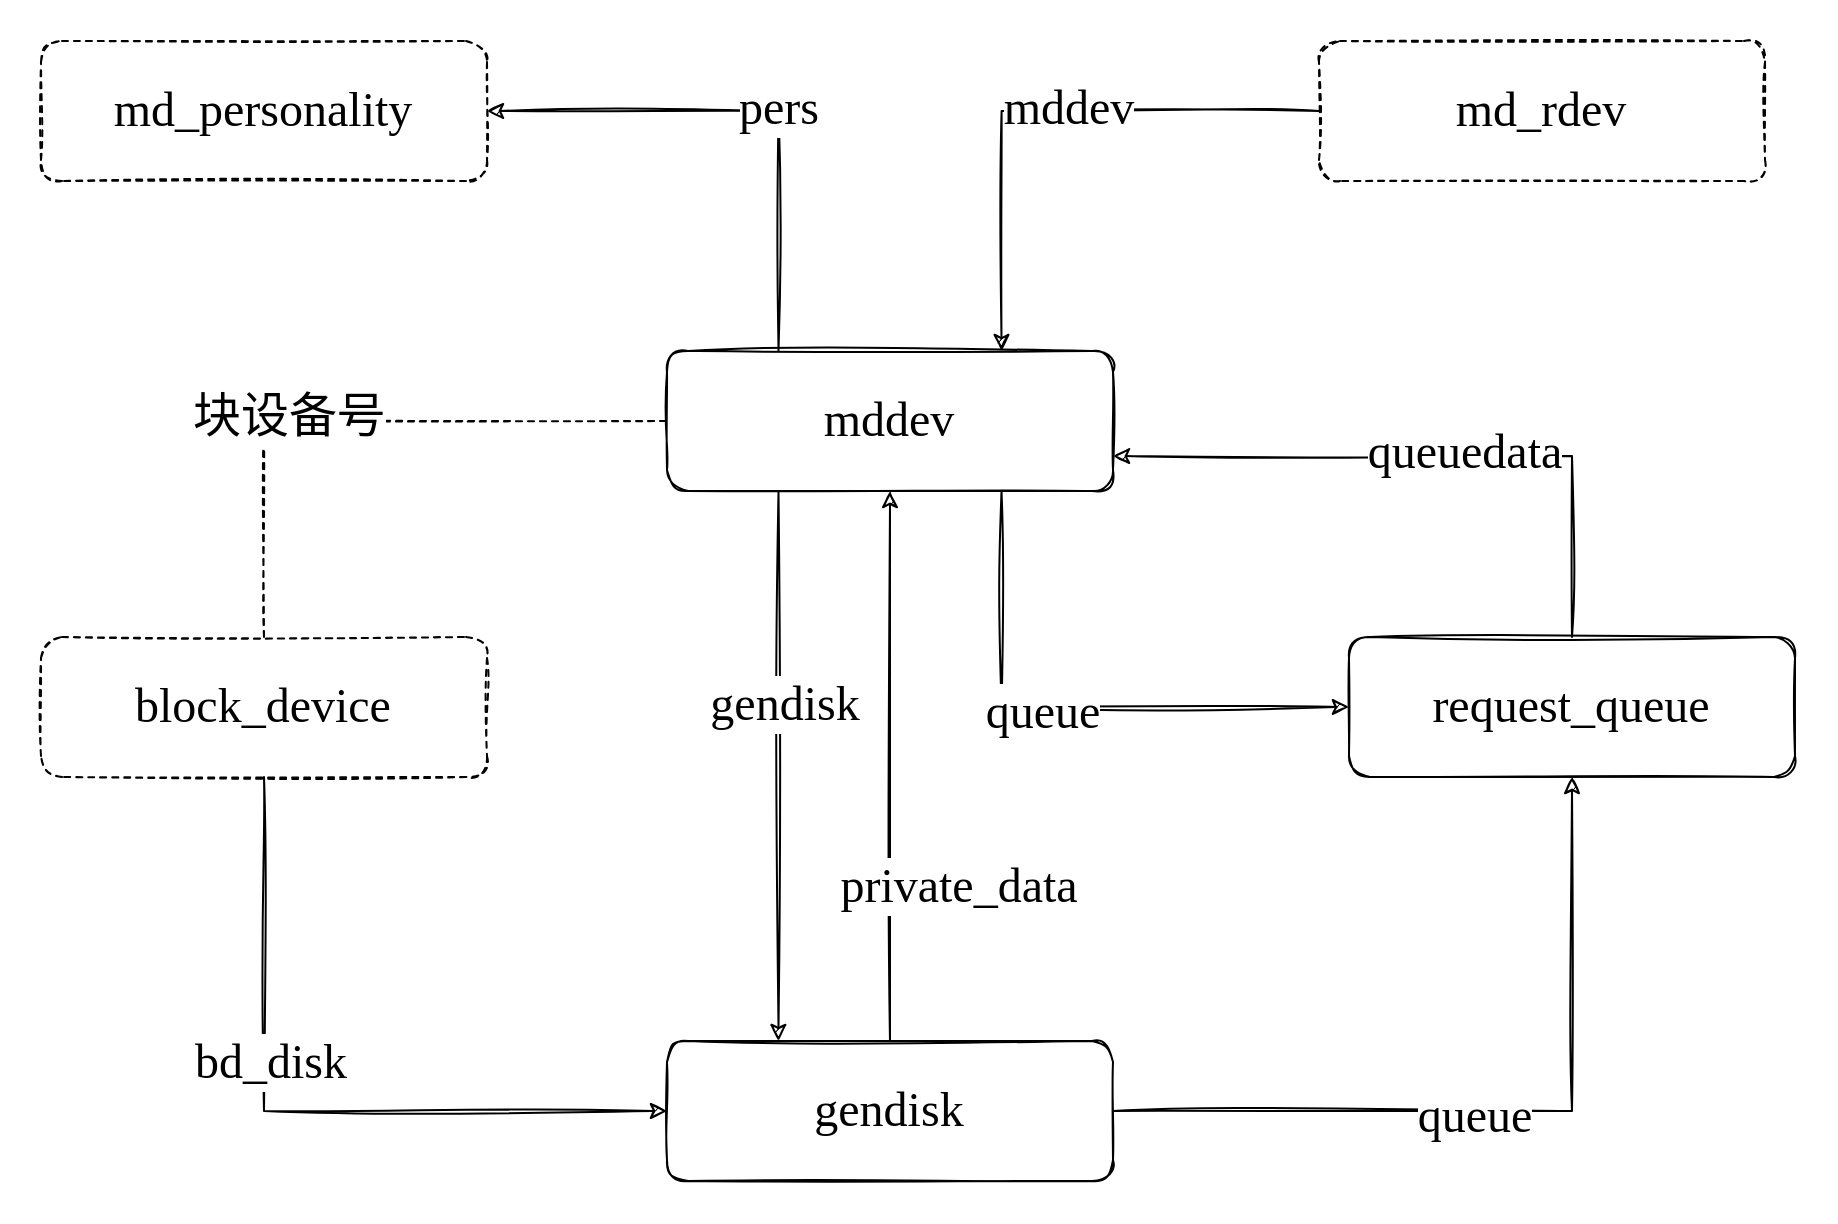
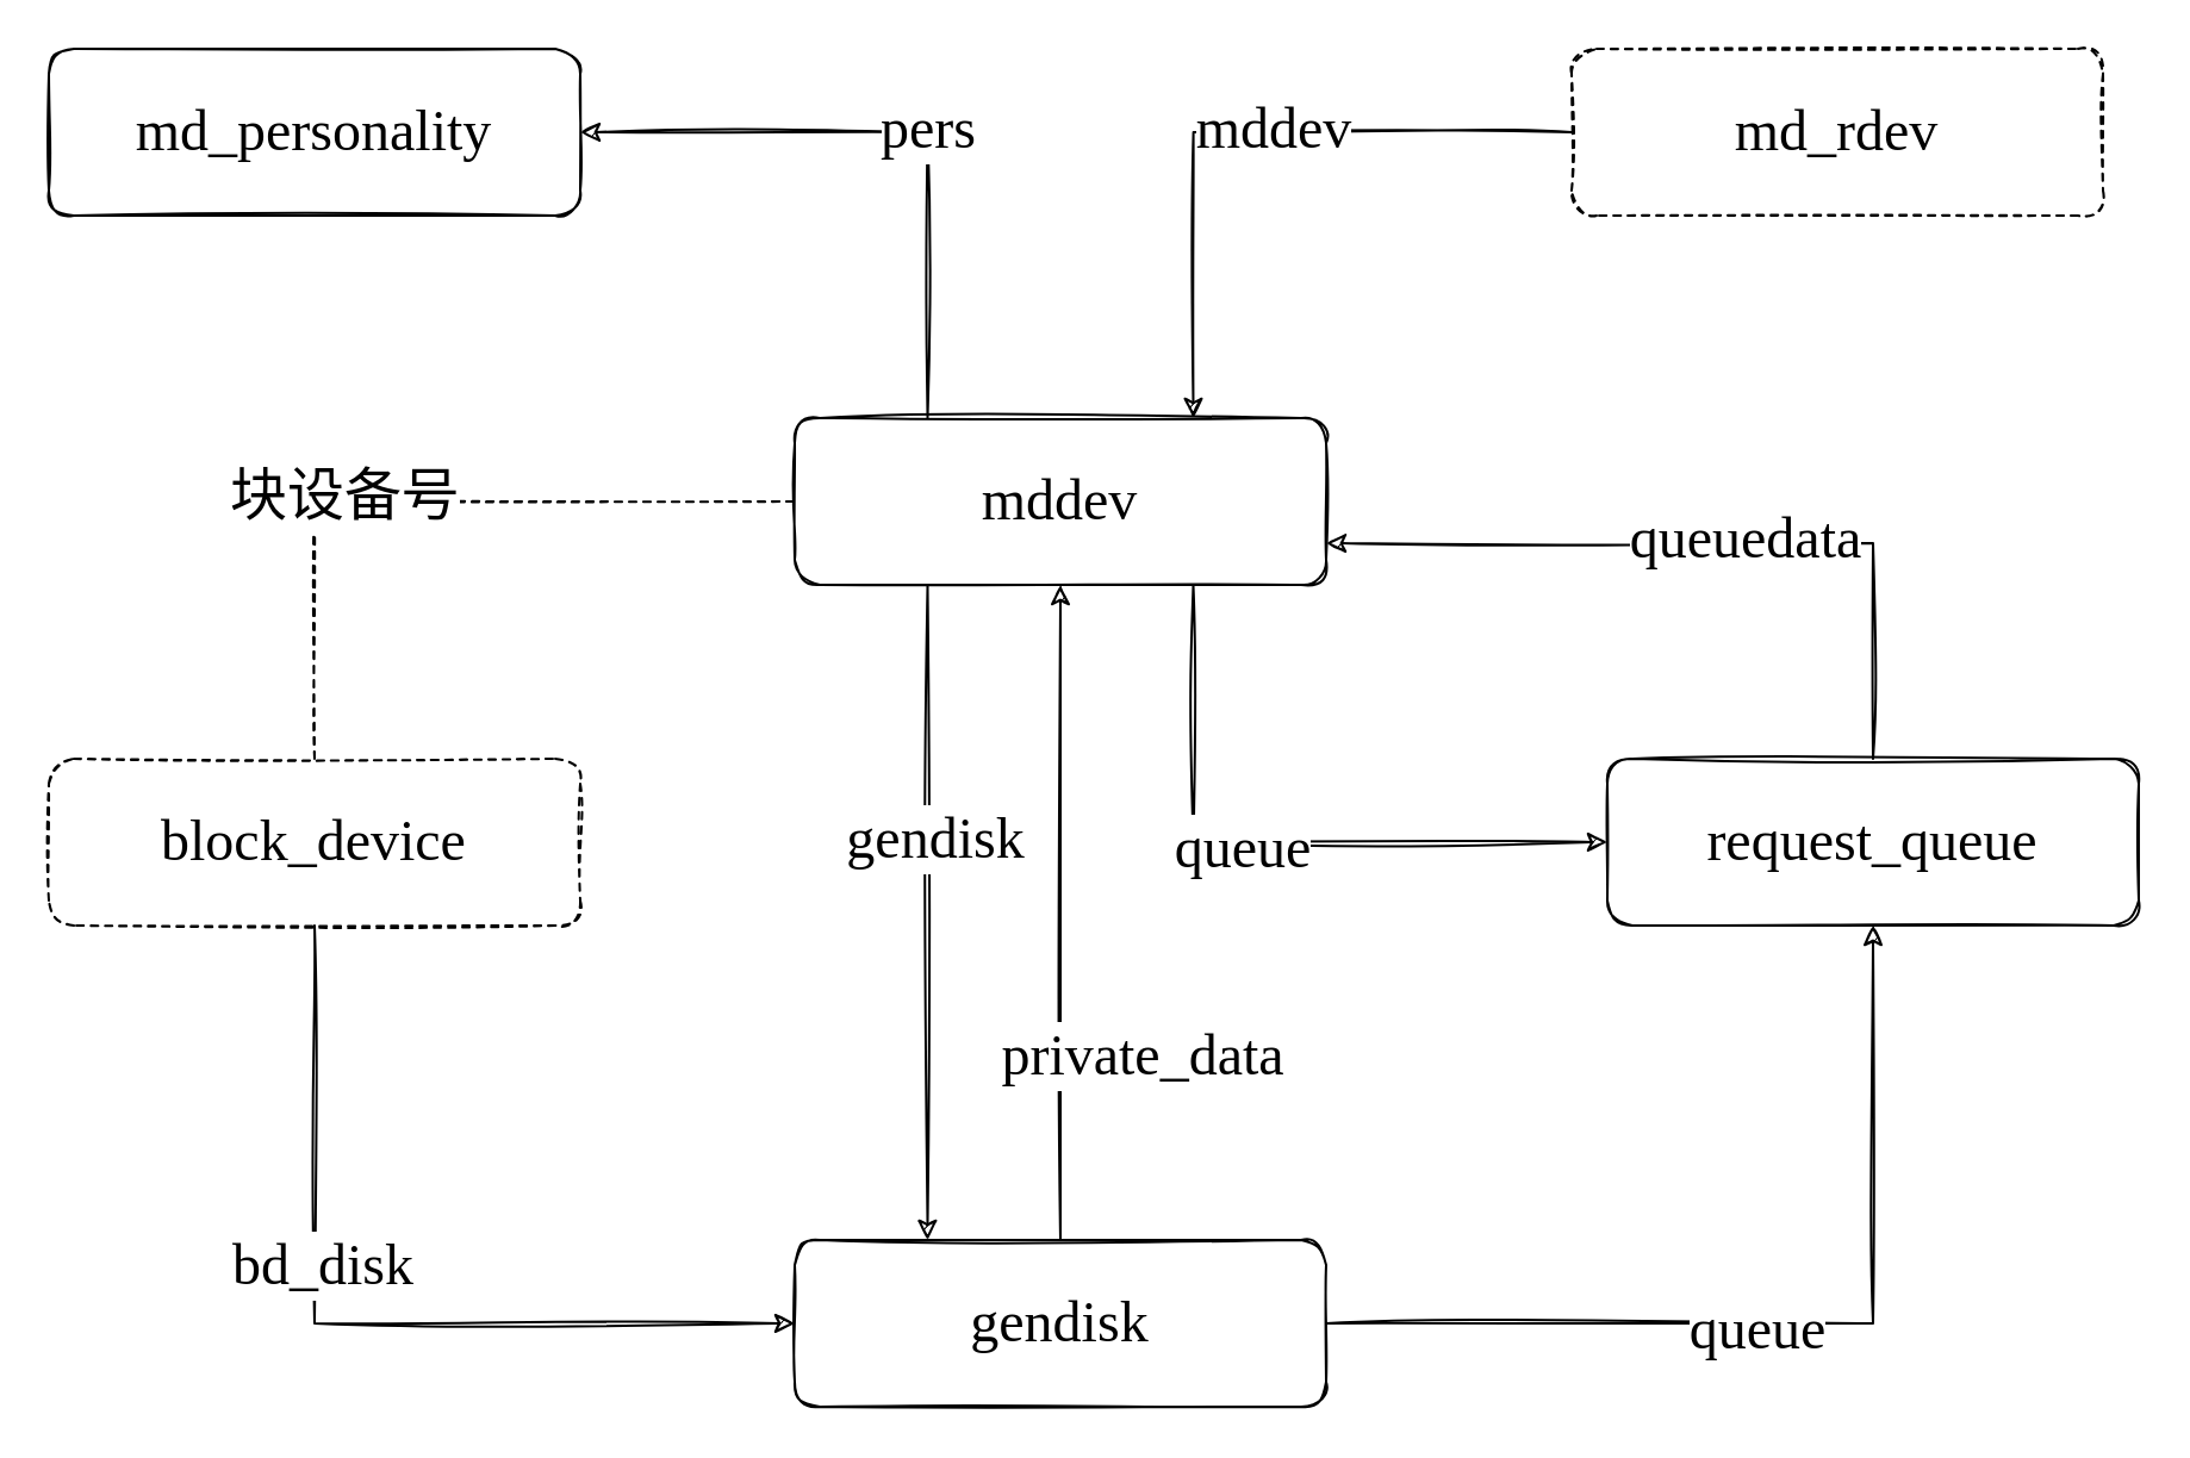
  <mxCell id="0" />
  <mxCell id="1" parent="0" />
  <mxCell id="2" value="mddev" style="rounded=1;whiteSpace=wrap;html=1;shadow=0;glass=0;sketch=1;fontFamily=Comic Sans MS;fontSize=24;" parent="1" vertex="1"><mxGeometry x="333" y="175" width="223" height="70" as="geometry" /></mxCell>
  <mxCell id="3" value="gendisk" style="rounded=1;whiteSpace=wrap;html=1;shadow=0;glass=0;sketch=1;fontFamily=Comic Sans MS;fontSize=24;" parent="1" vertex="1"><mxGeometry x="333" y="520" width="223" height="70" as="geometry" /></mxCell>
  <mxCell id="4" value="request_queue" style="rounded=1;whiteSpace=wrap;html=1;shadow=0;glass=0;sketch=1;fontFamily=Comic Sans MS;fontSize=24;" parent="1" vertex="1"><mxGeometry x="674" y="318" width="223" height="70" as="geometry" /></mxCell>
  <mxCell id="5" value="" style="endArrow=classic;html=1;rounded=0;sketch=1;fontFamily=Comic Sans MS;fontSize=24;entryX=0.5;entryY=1;entryDx=0;entryDy=0;exitX=0.5;exitY=0;exitDx=0;exitDy=0;" parent="1" source="3" target="2" edge="1"><mxGeometry width="50" height="50" relative="1" as="geometry"><mxPoint x="276" y="329" as="sourcePoint" /><mxPoint x="326" y="279" as="targetPoint" /></mxGeometry></mxCell>
  <mxCell id="6" value="private_data" style="edgeLabel;html=1;align=center;verticalAlign=middle;resizable=0;points=[];fontSize=24;fontFamily=Comic Sans MS;" parent="5" vertex="1" connectable="0"><mxGeometry x="-0.204" y="1" relative="1" as="geometry"><mxPoint x="35" y="31" as="offset" /></mxGeometry></mxCell>
  <mxCell id="7" value="" style="endArrow=classic;html=1;rounded=0;sketch=1;fontFamily=Comic Sans MS;fontSize=24;entryX=0.25;entryY=0;entryDx=0;entryDy=0;exitX=0.25;exitY=1;exitDx=0;exitDy=0;" parent="1" source="2" target="3" edge="1"><mxGeometry width="50" height="50" relative="1" as="geometry"><mxPoint x="233" y="345" as="sourcePoint" /><mxPoint x="283" y="295" as="targetPoint" /></mxGeometry></mxCell>
  <mxCell id="8" value="gendisk" style="edgeLabel;html=1;align=center;verticalAlign=middle;resizable=0;points=[];fontSize=24;fontFamily=Comic Sans MS;" parent="7" vertex="1" connectable="0"><mxGeometry x="-0.227" y="3" relative="1" as="geometry"><mxPoint as="offset" /></mxGeometry></mxCell>
  <mxCell id="9" value="" style="endArrow=classic;html=1;rounded=0;sketch=1;fontFamily=Comic Sans MS;fontSize=24;entryX=0.5;entryY=1;entryDx=0;entryDy=0;exitX=1;exitY=0.5;exitDx=0;exitDy=0;edgeStyle=orthogonalEdgeStyle;" parent="1" source="3" target="4" edge="1"><mxGeometry width="50" height="50" relative="1" as="geometry"><mxPoint x="773" y="442" as="sourcePoint" /><mxPoint x="823" y="392" as="targetPoint" /></mxGeometry></mxCell>
  <mxCell id="10" value="queue" style="edgeLabel;html=1;align=center;verticalAlign=middle;resizable=0;points=[];fontSize=24;fontFamily=Comic Sans MS;" parent="9" vertex="1" connectable="0"><mxGeometry x="-0.094" y="-2" relative="1" as="geometry"><mxPoint as="offset" /></mxGeometry></mxCell>
  <mxCell id="11" value="md_rdev" style="rounded=1;whiteSpace=wrap;html=1;shadow=0;glass=0;sketch=1;fontFamily=Comic Sans MS;fontSize=24;dashed=1;" vertex="1" parent="1"><mxGeometry x="659" y="20" width="223" height="70" as="geometry" /></mxCell>
  <mxCell id="12" value="block_device" style="rounded=1;whiteSpace=wrap;html=1;shadow=0;glass=0;sketch=1;fontFamily=Comic Sans MS;fontSize=24;dashed=1;" vertex="1" parent="1"><mxGeometry x="20" y="318" width="223" height="70" as="geometry" /></mxCell>
  <mxCell id="13" value="" style="endArrow=classic;html=1;rounded=0;sketch=1;fontFamily=Comic Sans MS;fontSize=24;entryX=0;entryY=0.5;entryDx=0;entryDy=0;exitX=0.5;exitY=1;exitDx=0;exitDy=0;edgeStyle=orthogonalEdgeStyle;" edge="1" parent="1" source="12" target="3"><mxGeometry width="50" height="50" relative="1" as="geometry"><mxPoint x="398.75" y="255" as="sourcePoint" /><mxPoint x="398.75" y="530" as="targetPoint" /></mxGeometry></mxCell>
  <mxCell id="14" value="bd_disk" style="edgeLabel;html=1;align=center;verticalAlign=middle;resizable=0;points=[];fontSize=24;fontFamily=Comic Sans MS;" vertex="1" connectable="0" parent="13"><mxGeometry x="-0.227" y="3" relative="1" as="geometry"><mxPoint as="offset" /></mxGeometry></mxCell>
  <mxCell id="15" value="" style="endArrow=classic;html=1;rounded=0;sketch=1;fontFamily=Comic Sans MS;fontSize=24;entryX=0;entryY=0.5;entryDx=0;entryDy=0;edgeStyle=orthogonalEdgeStyle;exitX=0.75;exitY=1;exitDx=0;exitDy=0;" edge="1" parent="1" source="2" target="4"><mxGeometry width="50" height="50" relative="1" as="geometry"><mxPoint x="566" y="274" as="sourcePoint" /><mxPoint x="780.5" y="398" as="targetPoint" /></mxGeometry></mxCell>
  <mxCell id="16" value="queue" style="edgeLabel;html=1;align=center;verticalAlign=middle;resizable=0;points=[];fontSize=24;fontFamily=Comic Sans MS;" vertex="1" connectable="0" parent="15"><mxGeometry x="-0.094" y="-2" relative="1" as="geometry"><mxPoint as="offset" /></mxGeometry></mxCell>
- <mxCell id="17" value="md_personality" style="rounded=1;whiteSpace=wrap;html=1;shadow=0;glass=0;sketch=1;fontFamily=Comic Sans MS;fontSize=24;dashed=1;" vertex="1" parent="1"><mxGeometry x="20" y="20" width="223" height="70" as="geometry" /></mxCell>
+ <mxCell id="17" value="md_personality" style="rounded=1;whiteSpace=wrap;html=1;shadow=0;glass=0;sketch=1;fontFamily=Comic Sans MS;fontSize=24;" vertex="1" parent="1"><mxGeometry x="20" y="20" width="223" height="70" as="geometry" /></mxCell>
  <mxCell id="18" value="" style="endArrow=classic;html=1;rounded=0;sketch=1;fontFamily=Comic Sans MS;fontSize=24;entryX=1;entryY=0.5;entryDx=0;entryDy=0;edgeStyle=orthogonalEdgeStyle;exitX=0.25;exitY=0;exitDx=0;exitDy=0;" edge="1" parent="1" source="2" target="17"><mxGeometry width="50" height="50" relative="1" as="geometry"><mxPoint x="510.25" y="255" as="sourcePoint" /><mxPoint x="669" y="363" as="targetPoint" /></mxGeometry></mxCell>
  <mxCell id="19" value="pers" style="edgeLabel;html=1;align=center;verticalAlign=middle;resizable=0;points=[];fontSize=24;fontFamily=Comic Sans MS;" vertex="1" connectable="0" parent="18"><mxGeometry x="-0.094" y="-2" relative="1" as="geometry"><mxPoint as="offset" /></mxGeometry></mxCell>
  <mxCell id="20" value="" style="endArrow=classic;html=1;rounded=0;sketch=1;fontFamily=Comic Sans MS;fontSize=24;entryX=1;entryY=0.75;entryDx=0;entryDy=0;edgeStyle=orthogonalEdgeStyle;exitX=0.5;exitY=0;exitDx=0;exitDy=0;" edge="1" parent="1" source="4" target="2"><mxGeometry width="50" height="50" relative="1" as="geometry"><mxPoint x="510.25" y="255" as="sourcePoint" /><mxPoint x="669" y="363" as="targetPoint" /></mxGeometry></mxCell>
  <mxCell id="21" value="queuedata" style="edgeLabel;html=1;align=center;verticalAlign=middle;resizable=0;points=[];fontSize=24;fontFamily=Comic Sans MS;" vertex="1" connectable="0" parent="20"><mxGeometry x="-0.094" y="-2" relative="1" as="geometry"><mxPoint as="offset" /></mxGeometry></mxCell>
  <mxCell id="22" value="" style="endArrow=none;html=1;rounded=0;sketch=1;fontFamily=Comic Sans MS;fontSize=24;entryX=0;entryY=0.5;entryDx=0;entryDy=0;exitX=0.5;exitY=0;exitDx=0;exitDy=0;edgeStyle=orthogonalEdgeStyle;endFill=0;dashed=1;" edge="1" parent="1" source="12" target="2"><mxGeometry width="50" height="50" relative="1" as="geometry"><mxPoint x="141.5" y="398" as="sourcePoint" /><mxPoint x="343" y="565" as="targetPoint" /></mxGeometry></mxCell>
  <mxCell id="23" value="块设备号" style="edgeLabel;html=1;align=center;verticalAlign=middle;resizable=0;points=[];fontSize=24;fontFamily=Comic Sans MS;" vertex="1" connectable="0" parent="22"><mxGeometry x="-0.227" y="3" relative="1" as="geometry"><mxPoint as="offset" /></mxGeometry></mxCell>
  <mxCell id="24" value="" style="endArrow=classic;html=1;rounded=0;sketch=1;fontFamily=Comic Sans MS;fontSize=24;entryX=0.75;entryY=0;entryDx=0;entryDy=0;edgeStyle=orthogonalEdgeStyle;exitX=0;exitY=0.5;exitDx=0;exitDy=0;" edge="1" parent="1" source="11" target="2"><mxGeometry width="50" height="50" relative="1" as="geometry"><mxPoint x="398.75" y="185" as="sourcePoint" /><mxPoint x="253" y="65" as="targetPoint" /></mxGeometry></mxCell>
  <mxCell id="25" value="mddev" style="edgeLabel;html=1;align=center;verticalAlign=middle;resizable=0;points=[];fontSize=24;fontFamily=Comic Sans MS;" vertex="1" connectable="0" parent="24"><mxGeometry x="-0.094" y="-2" relative="1" as="geometry"><mxPoint as="offset" /></mxGeometry></mxCell>
